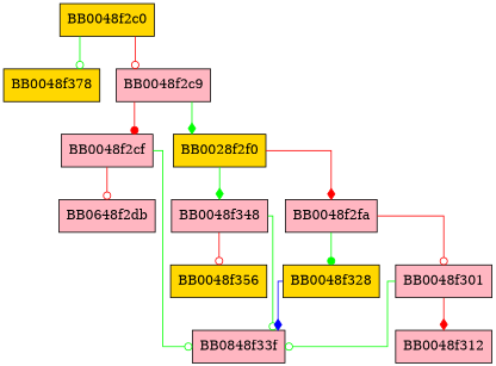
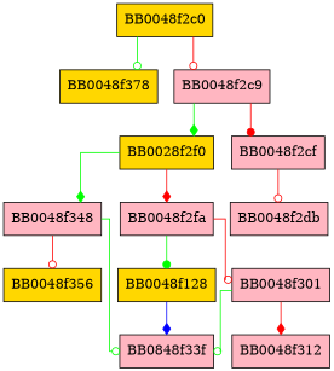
  digraph {
    splines=ortho
    node [fillcolor=lightpink shape=box style=filled]
    edge [arrowhead=odot color=green]
    BB0048f2c0 [fillcolor=gold]
    BB0048f378 [fillcolor=gold]
    BB0048f2c9
    n4 [fillcolor=gold label=BB0028f2f0]
    BB0048f2cf
    BB0048f348
    BB0048f2fa
    n8 [label=BB0848f33f]
-   BB0048f2db [label=BB0648f2db]
+   BB0048f2db
    BB0048f356 [fillcolor=gold]
-   BB0048f328 [fillcolor=gold]
+   BB0048f328 [fillcolor=gold label=BB0048f128]
    BB0048f301
    BB0048f312
    BB0048f2c0 -> BB0048f378
    BB0048f2c0 -> BB0048f2c9 [color=red]
    BB0048f2c9 -> n4 [arrowhead=diamond]
    BB0048f2c9 -> BB0048f2cf [arrowhead=dot color=red]
    n4 -> BB0048f348 [arrowhead=diamond]
    n4 -> BB0048f2fa [arrowhead=diamond color=red]
-   BB0048f2cf -> n8
    BB0048f2cf -> BB0048f2db [color=red]
    BB0048f348 -> n8
    BB0048f348 -> BB0048f356 [color=red]
    BB0048f2fa -> BB0048f328 [arrowhead=dot]
    BB0048f2fa -> BB0048f301 [color=red]
    BB0048f328 -> n8 [arrowhead=diamond color=blue]
    BB0048f301 -> n8
    BB0048f301 -> BB0048f312 [arrowhead=diamond color=red]
  }
